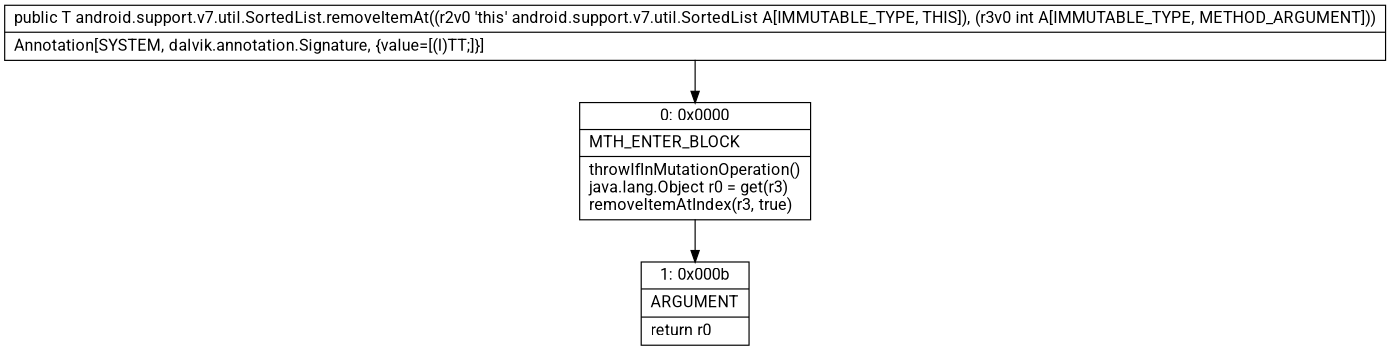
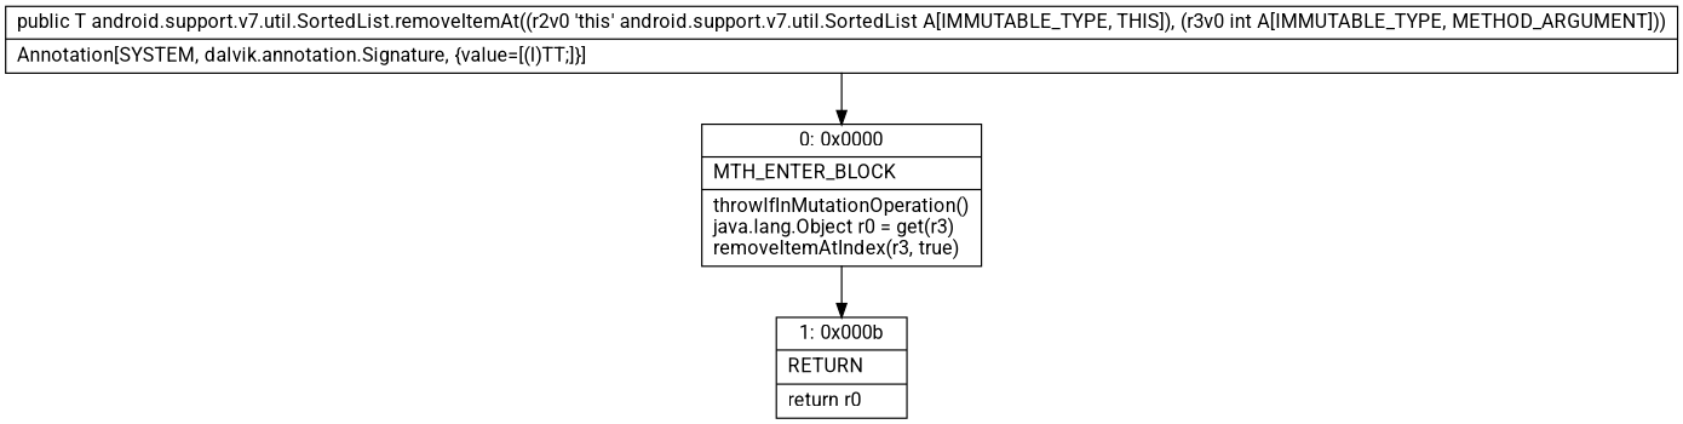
  digraph {
    fontname=Roboto
    node [shape=record fontname=Roboto]
    edge [fontname=Roboto]
    n1 [label="{0\:\ 0x0000|MTH_ENTER_BLOCK\l|throwIfInMutationOperation()\ljava.lang.Object r0 = get(r3)\lremoveItemAtIndex(r3, true)\l}"]
-   n2 [label="{1\:\ 0x000b|ARGUMENT\l|return r0\l}"]
+   n2 [label="{1\:\ 0x000b|RETURN\l|return r0\l}"]
    n3 [label="{public T android.support.v7.util.SortedList.removeItemAt((r2v0 'this' android.support.v7.util.SortedList A[IMMUTABLE_TYPE, THIS]), (r3v0 int A[IMMUTABLE_TYPE, METHOD_ARGUMENT]))  | Annotation[SYSTEM, dalvik.annotation.Signature, \{value=[(I)TT;]\}]\l}"]
    n1 -> n2
    n3 -> n1
  }
